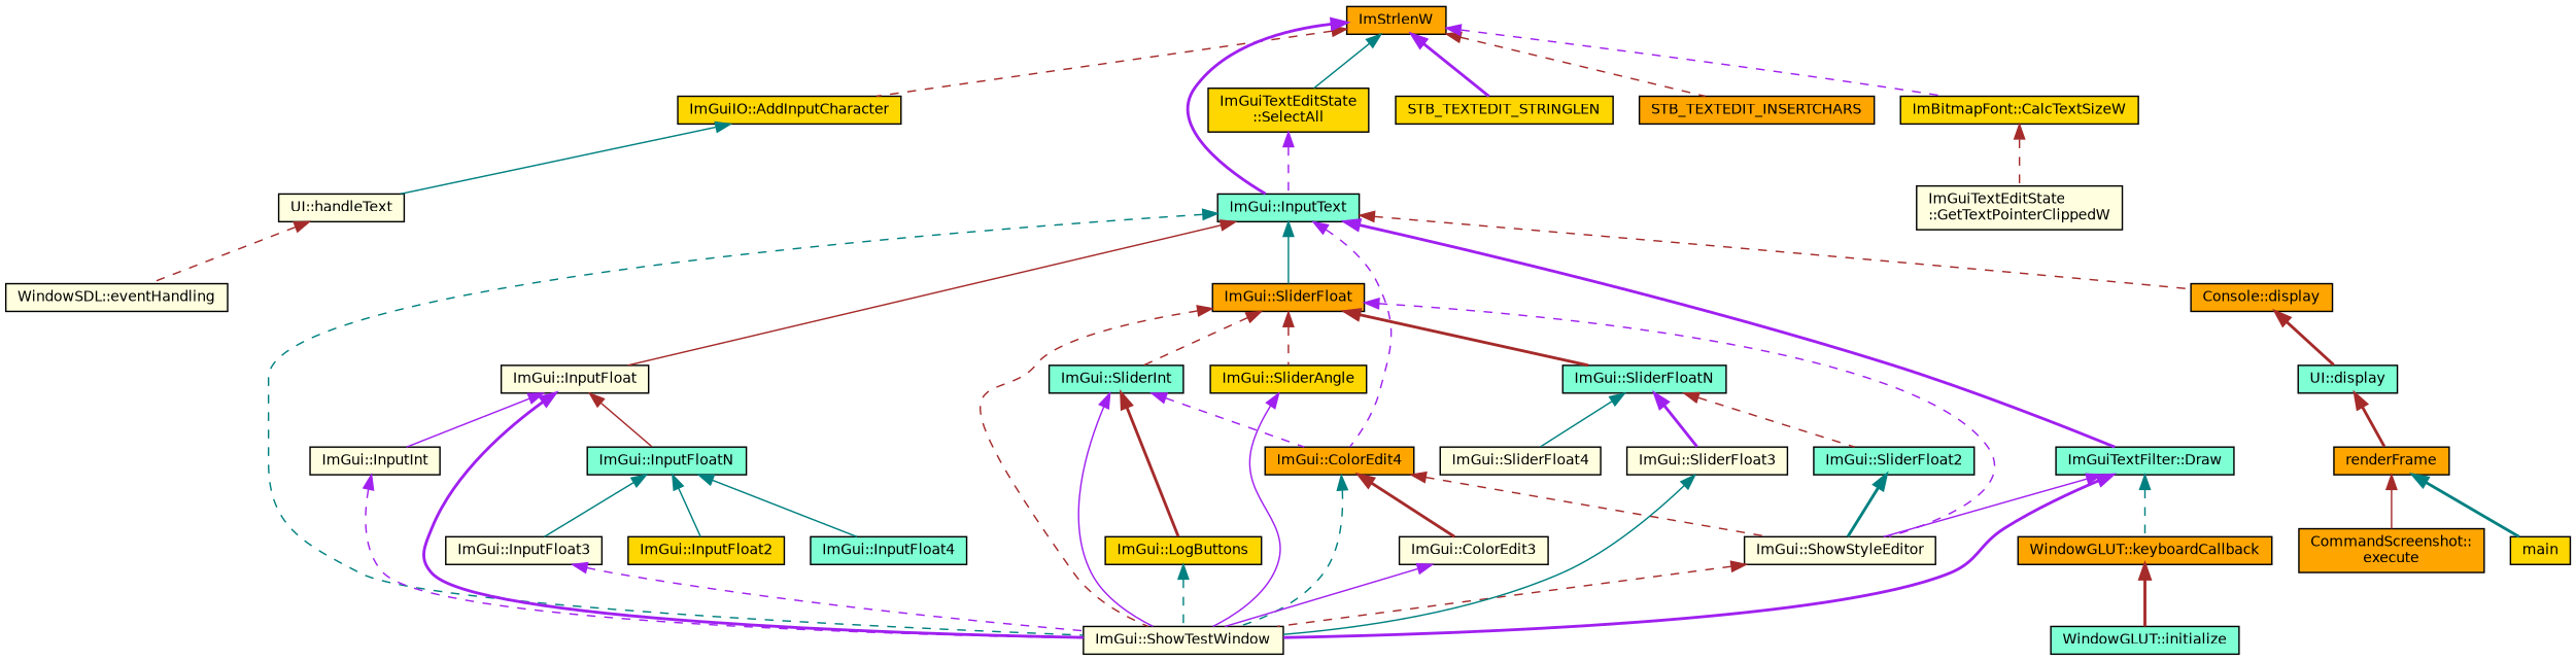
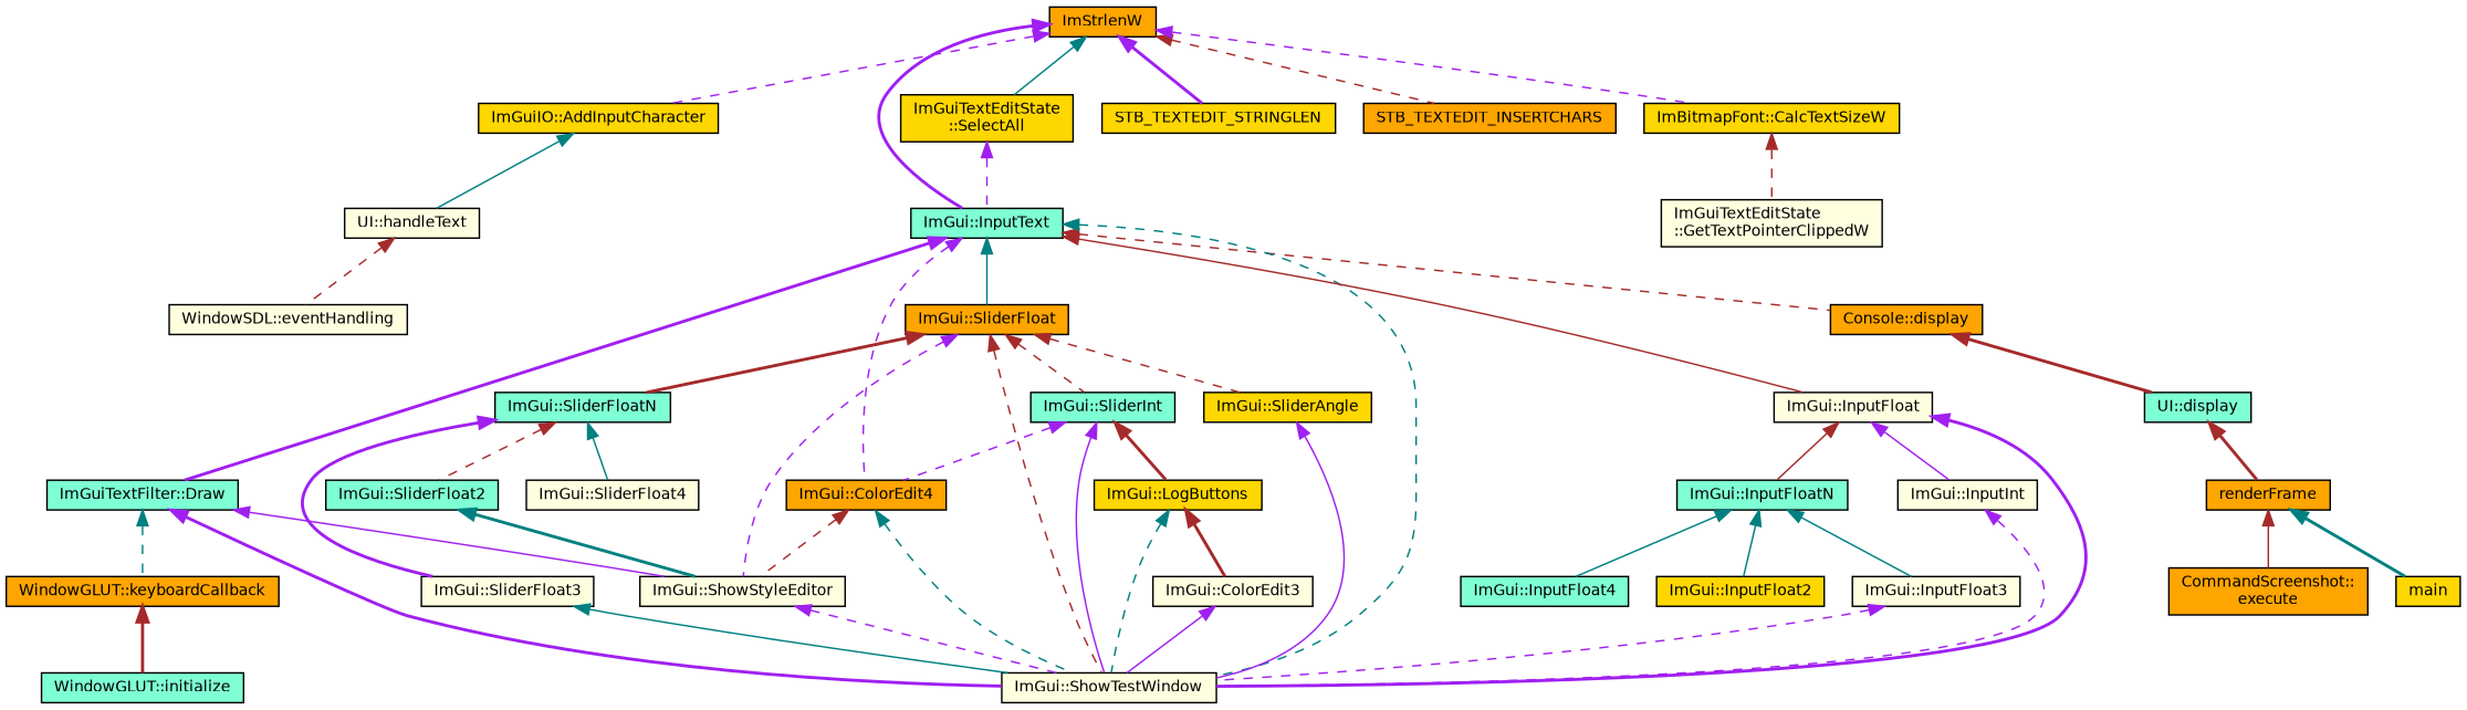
  digraph {
    rankdir=TB
    node [color=black fillcolor=lightyellow fontname=Helvetica fontsize=10 shape=record style=filled]
    edge [color=brown dir=back fontname=Helvetica fontsize=10 labelfontname=Helvetica labelfontsize=10 style=dashed]
    n1 [fillcolor=orange fontcolor=black height=0.2 label=ImStrlenW width=0.4]
    n2 [fillcolor=gold height=0.2 label="ImGuiIO::AddInputCharacter" width=0.4]
    n3 [fillcolor=gold height=0.2 label="ImGuiTextEditState\l::SelectAll" width=0.4]
    n4 [fillcolor=aquamarine height=0.2 label="ImGui::InputText" width=0.4]
    n5 [fillcolor=gold height=0.2 label=STB_TEXTEDIT_STRINGLEN width=0.4]
    n6 [fillcolor=orange height=0.2 label=STB_TEXTEDIT_INSERTCHARS width=0.4]
    n7 [fillcolor=gold height=0.2 label="ImBitmapFont::CalcTextSizeW" width=0.4]
    n8 [height=0.2 label="UI::handleText" width=0.4]
    n9 [fillcolor=orange height=0.2 label="Console::display" width=0.4]
    n10 [fillcolor=aquamarine height=0.2 label="ImGuiTextFilter::Draw" width=0.4]
    n11 [height=0.2 label="ImGui::ShowTestWindow" width=0.4]
    n12 [fillcolor=orange height=0.2 label="ImGui::SliderFloat" width=0.4]
    n13 [fillcolor=orange height=0.2 label="ImGui::ColorEdit4" width=0.4]
    n14 [height=0.2 label="ImGui::InputFloat" width=0.4]
    n15 [height=0.2 label="ImGuiTextEditState\l::GetTextPointerClippedW" width=0.4]
    n16 [height=0.2 label="WindowSDL::eventHandling" width=0.4]
    n17 [fillcolor=orange height=0.2 label="WindowGLUT::keyboardCallback" width=0.4]
    n18 [fillcolor=aquamarine height=0.2 label="WindowGLUT::initialize" width=0.4]
    n19 [fillcolor=aquamarine height=0.2 label="UI::display" width=0.4]
    n20 [height=0.2 label="ImGui::ShowStyleEditor" width=0.4]
    n21 [fillcolor=gold height=0.2 label="ImGui::SliderAngle" width=0.4]
    n22 [fillcolor=aquamarine height=0.2 label="ImGui::SliderInt" width=0.4]
    n23 [fillcolor=aquamarine height=0.2 label="ImGui::SliderFloatN" width=0.4]
    n24 [height=0.2 label="ImGui::ColorEdit3" width=0.4]
    n25 [height=0.2 label="ImGui::InputInt" width=0.4]
    n26 [fillcolor=aquamarine height=0.2 label="ImGui::InputFloatN" width=0.4]
    n27 [fillcolor=orange height=0.2 label=renderFrame width=0.4]
    n28 [fillcolor=orange height=0.2 label="CommandScreenshot::\lexecute" width=0.4]
    n29 [fillcolor=gold height=0.2 label=main width=0.4]
    n30 [fillcolor=gold height=0.2 label="ImGui::LogButtons" width=0.4]
    n31 [fillcolor=aquamarine height=0.2 label="ImGui::SliderFloat2" width=0.4]
    n32 [height=0.2 label="ImGui::SliderFloat3" width=0.4]
    n33 [height=0.2 label="ImGui::SliderFloat4" width=0.4]
    n34 [fillcolor=gold height=0.2 label="ImGui::InputFloat2" width=0.4]
    n35 [height=0.2 label="ImGui::InputFloat3" width=0.4]
    n36 [fillcolor=aquamarine height=0.2 label="ImGui::InputFloat4" width=0.4]
-   n1 -> n2
+   n1 -> n2 [color=purple]
    n1 -> n3 [color=teal style=solid]
    n1 -> n4 [color=purple style=bold]
    n1 -> n5 [color=purple style=bold]
    n1 -> n6
    n1 -> n7 [color=purple]
    n2 -> n8 [color=teal style=solid]
    n3 -> n4 [color=purple]
    n4 -> n9
    n4 -> n10 [color=purple style=bold]
    n4 -> n11 [color=teal]
    n4 -> n12 [color=teal style=solid]
    n4 -> n13 [color=purple]
    n4 -> n14 [style=solid]
    n7 -> n15
    n8 -> n16
    n9 -> n19 [style=bold]
    n10 -> n11 [color=purple style=bold]
    n10 -> n17 [color=teal]
    n10 -> n20 [color=purple style=solid]
    n12 -> n11
    n12 -> n20 [color=purple]
    n12 -> n21
    n12 -> n22
    n12 -> n23 [style=bold]
    n13 -> n11 [color=teal]
    n13 -> n20
-   n13 -> n24 [style=bold]
+   n30 -> n24 [style=bold]
    n14 -> n11 [color=purple style=bold]
    n14 -> n25 [color=purple style=solid]
    n14 -> n26 [style=solid]
    n17 -> n18 [style=bold]
    n19 -> n27 [style=bold]
-   n20 -> n11
+   n20 -> n11 [color=purple]
    n21 -> n11 [color=purple style=solid]
    n22 -> n11 [color=purple style=solid]
    n22 -> n13 [color=purple]
    n22 -> n30 [style=bold]
    n23 -> n31
    n23 -> n32 [color=purple style=bold]
    n23 -> n33 [color=teal style=solid]
    n24 -> n11 [color=purple style=solid]
    n25 -> n11 [color=purple]
    n26 -> n34 [color=teal style=solid]
    n26 -> n35 [color=teal style=solid]
    n26 -> n36 [color=teal style=solid]
    n27 -> n28 [style=solid]
    n27 -> n29 [color=teal style=bold]
    n30 -> n11 [color=teal]
    n31 -> n20 [color=teal style=bold]
    n32 -> n11 [color=teal style=solid]
    n35 -> n11 [color=purple]
  }
